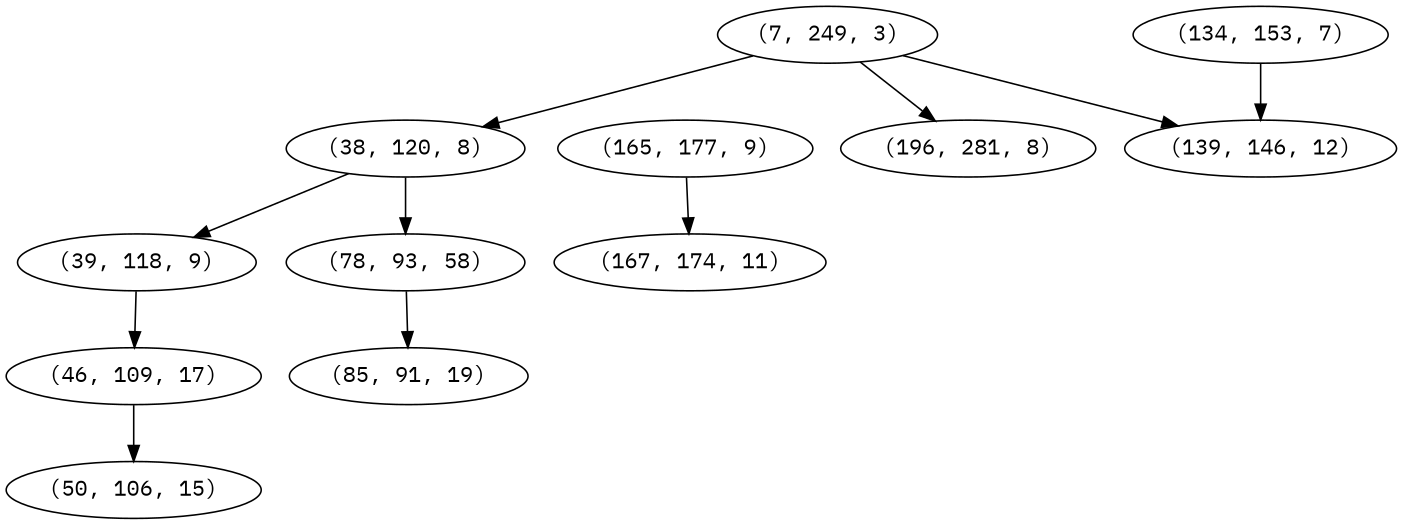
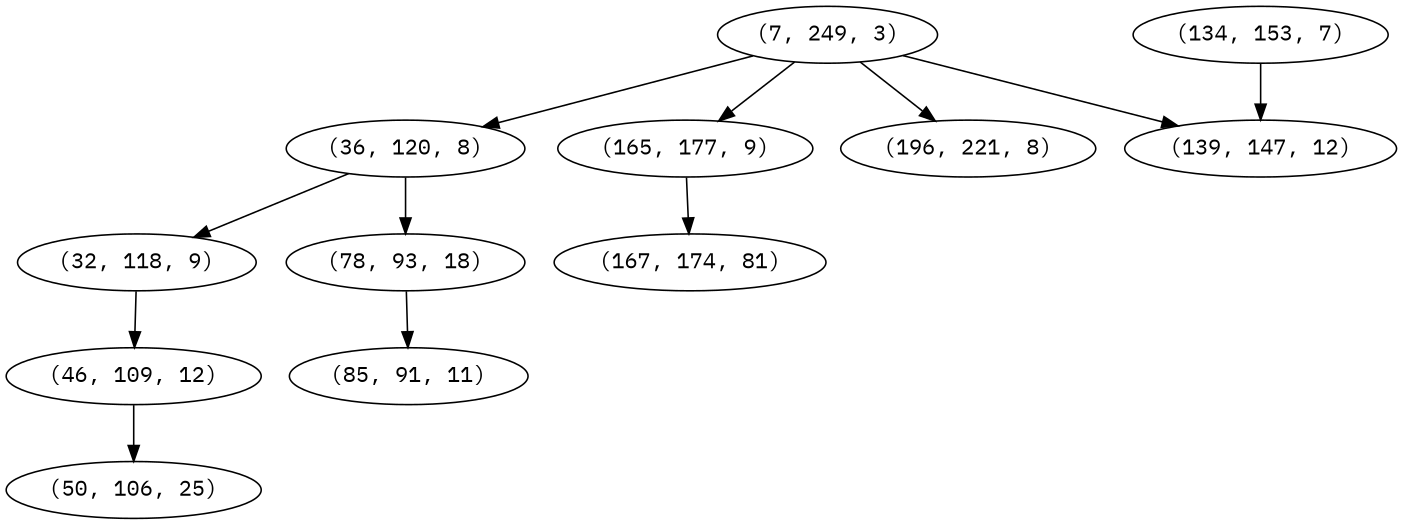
  digraph {
    fontname="IBM Plex Mono"
    node [fontname="IBM Plex Mono"]
    edge [fontname="IBM Plex Mono"]
    "(7, 249, 3)"
-   "(38, 120, 8)"
+   "(38, 120, 8)" [label="(36, 120, 8)"]
    "(165, 177, 9)"
-   "(196, 221, 8)" [label="(196, 281, 8)"]
-   "(139, 147, 12)" [label="(139, 146, 12)"]
-   "(39, 118, 9)"
-   "(78, 93, 18)" [label="(78, 93, 58)"]
+   "(196, 221, 8)"
+   "(139, 147, 12)"
+   "(39, 118, 9)" [label="(32, 118, 9)"]
+   "(78, 93, 18)"
    "(134, 153, 7)"
-   "(167, 174, 11)"
-   "(46, 109, 12)" [label="(46, 109, 17)"]
-   "(50, 106, 15)"
-   "(85, 91, 19)"
+   "(167, 174, 11)" [label="(167, 174, 81)"]
+   "(46, 109, 12)"
+   "(50, 106, 15)" [label="(50, 106, 25)"]
+   "(85, 91, 19)" [label="(85, 91, 11)"]
    "(7, 249, 3)" -> "(38, 120, 8)"
+   "(7, 249, 3)" -> "(165, 177, 9)"
    "(7, 249, 3)" -> "(196, 221, 8)"
    "(7, 249, 3)" -> "(139, 147, 12)"
    "(38, 120, 8)" -> "(39, 118, 9)"
    "(38, 120, 8)" -> "(78, 93, 18)"
    "(165, 177, 9)" -> "(167, 174, 11)"
    "(39, 118, 9)" -> "(46, 109, 12)"
    "(78, 93, 18)" -> "(85, 91, 19)"
    "(134, 153, 7)" -> "(139, 147, 12)"
    "(46, 109, 12)" -> "(50, 106, 15)"
  }
